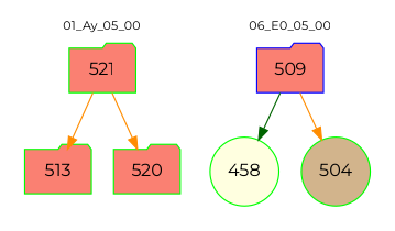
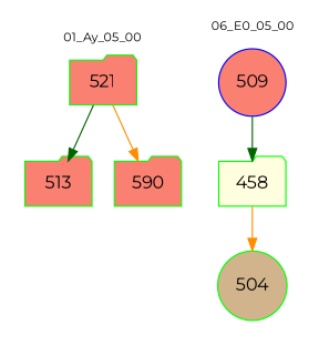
  digraph {
    fontname=Montserrat
    node [color=green fillcolor=salmon fontname=Montserrat shape=folder style=filled]
    edge [color=darkgreen fontname=Montserrat style=solid]
    n1 [label=521]
    n2 [label=513]
-   n3 [label=520]
-   n4 [color=blue label=509]
-   n5 [fillcolor=lightyellow label=458 shape=circle]
+   n3 [label=590]
+   n4 [color=blue label=509 shape=circle]
+   n5 [fillcolor=lightyellow label=458]
    n6 [fillcolor=tan label=504 shape=circle]
    subgraph cluster_1 {
      color=white
      fontsize=10
      label="01_Ay_05_00"
      n1
      n2
      n3
    }
    subgraph cluster_2 {
      color=white
      fontsize=10
      label="06_E0_05_00"
      n4
      n5
      n6
    }
-   n1 -> n2 [color=darkorange]
+   n1 -> n2
    n1 -> n3 [color=darkorange]
    n4 -> n5
-   n4 -> n6 [color=darkorange]
+   n5 -> n6 [color=darkorange]
  }
